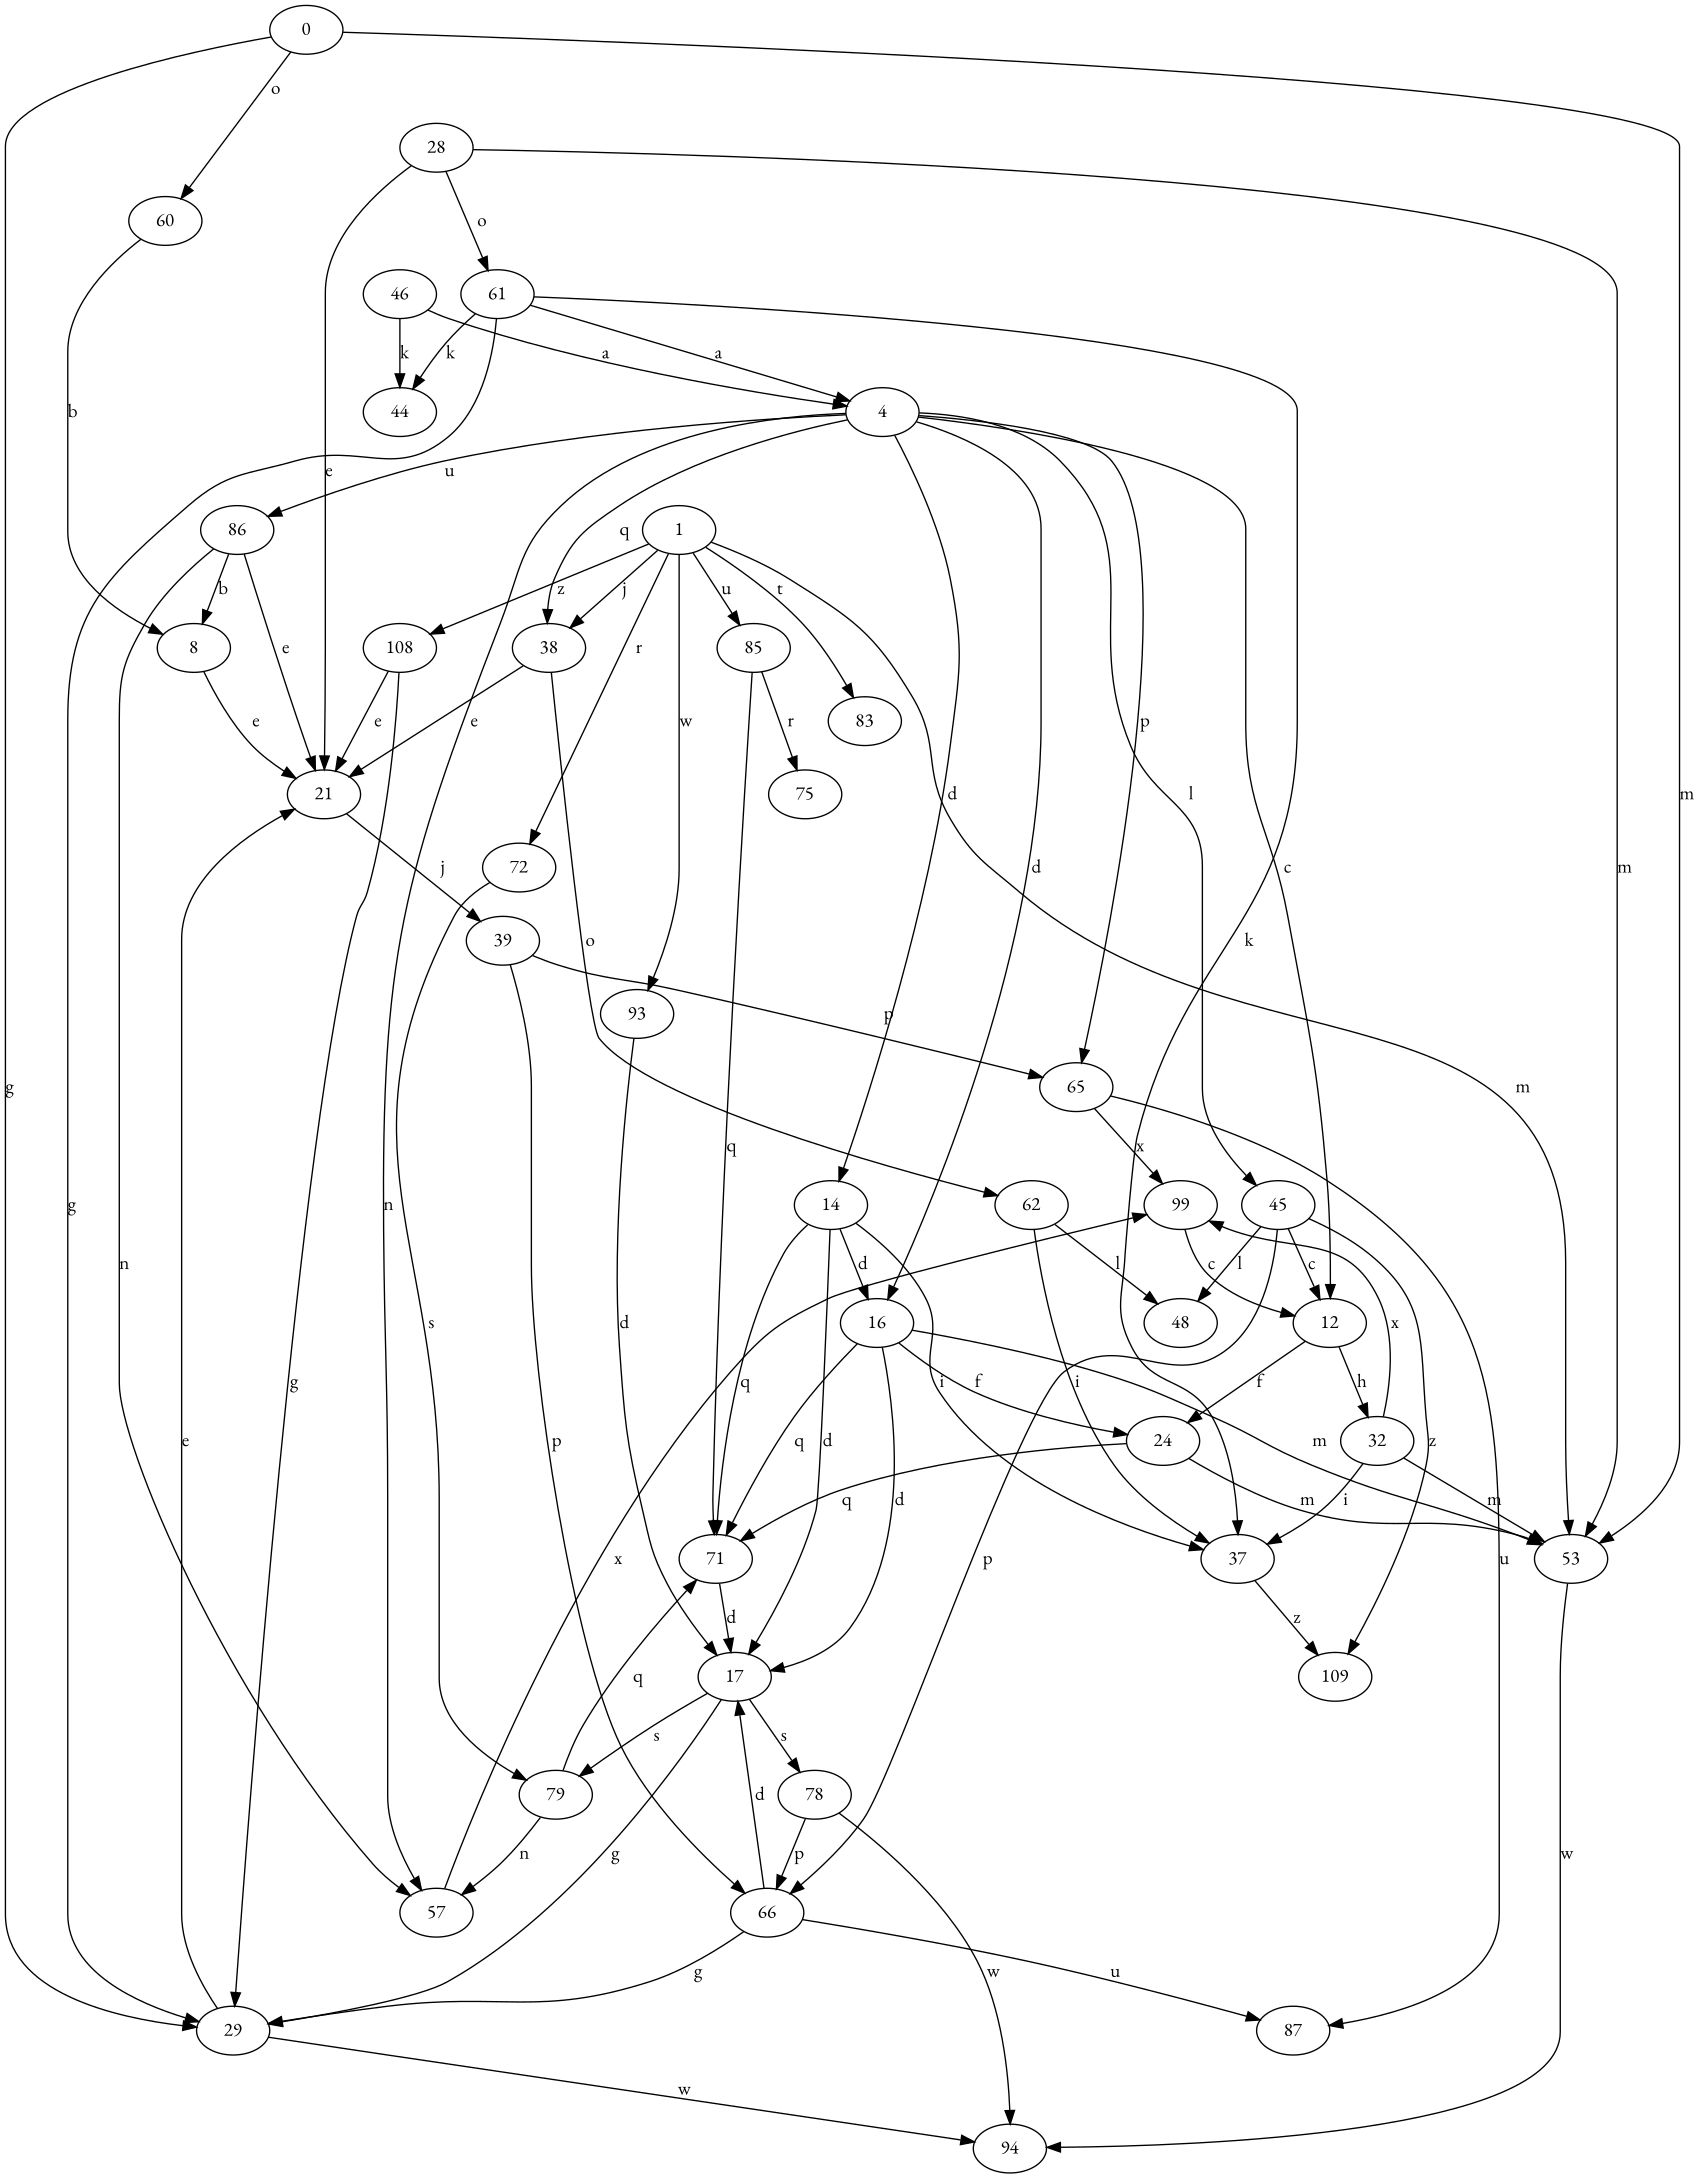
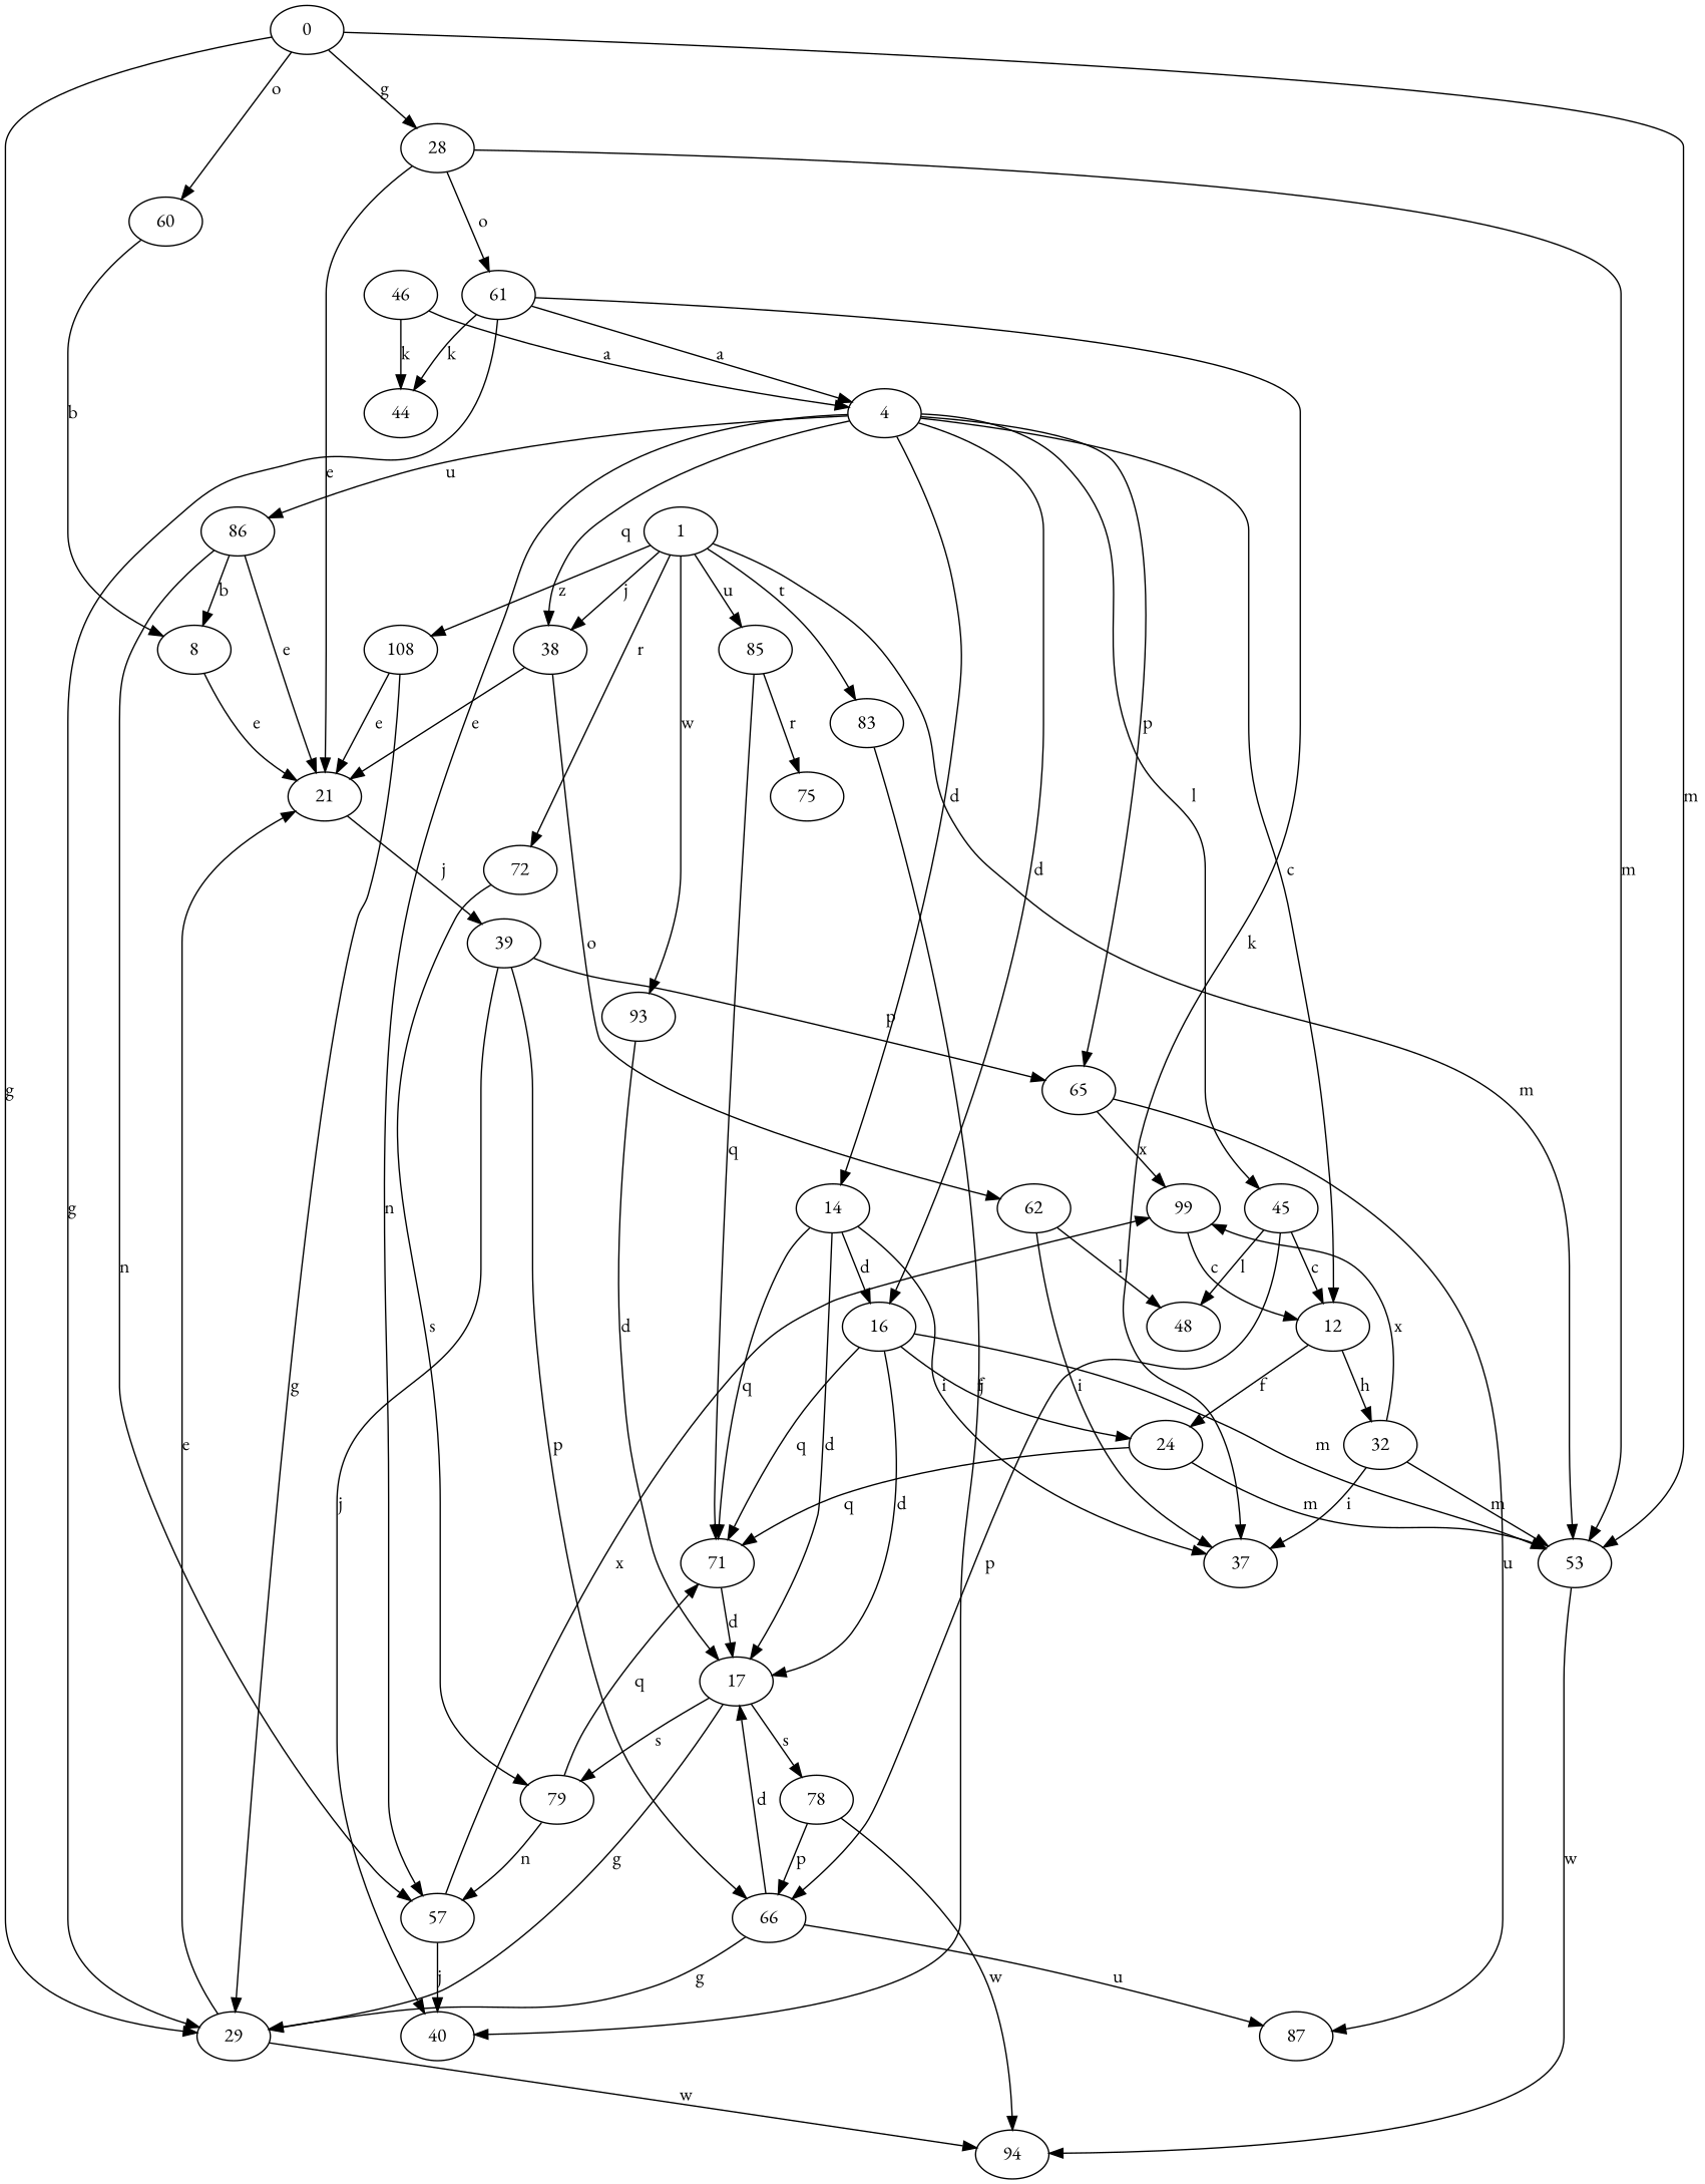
  strict digraph {
    fontname="EB Garamond"
    node [fontname="EB Garamond"]
    edge [fontname="EB Garamond"]
    0
    28
    29
    53
    60
    21
    61
    94
    8
    1
    38
    72
    83
    85
    93
    108
    62
    79
+   40
    71
    75
    17
    4
    12
    14
    16
    45
    57
    65
    86
    24
    32
    37
-   109
    66
    48
    99
    87
    39
    78
    46
    44
+   0 -> 28 [label=g]
    0 -> 29 [label=g]
    0 -> 53 [label=m]
    0 -> 60 [label=o]
    28 -> 53 [label=m]
    28 -> 21 [label=e]
    28 -> 61 [label=o]
    29 -> 21 [label=e]
    29 -> 94 [label=w]
    53 -> 94 [label=w]
    60 -> 8 [label=b]
    21 -> 39 [label=j]
    61 -> 29 [label=g]
    61 -> 4 [label=a]
    61 -> 37 [label=k]
    61 -> 44 [label=k]
    8 -> 21 [label=e]
    1 -> 53 [label=m]
    1 -> 38 [label=j]
    1 -> 72 [label=r]
    1 -> 83 [label=t]
    1 -> 85 [label=u]
    1 -> 93 [label=w]
    1 -> 108 [label=z]
    38 -> 21 [label=e]
    38 -> 62 [label=o]
    72 -> 79 [label=s]
+   83 -> 40 [label=j]
    85 -> 71 [label=q]
    85 -> 75 [label=r]
    93 -> 17 [label=d]
    108 -> 29 [label=g]
    108 -> 21 [label=e]
    62 -> 37 [label=i]
    62 -> 48 [label=l]
    79 -> 71 [label=q]
    79 -> 57 [label=n]
    71 -> 17 [label=d]
    17 -> 29 [label=g]
    17 -> 79 [label=s]
    17 -> 78 [label=s]
    4 -> 38 [label=q]
    4 -> 12 [label=c]
    4 -> 14 [label=d]
    4 -> 16 [label=d]
    4 -> 45 [label=l]
    4 -> 57 [label=n]
    4 -> 65 [label=p]
    4 -> 86 [label=u]
    12 -> 24 [label=f]
    12 -> 32 [label=h]
    14 -> 71 [label=q]
    14 -> 17 [label=d]
    14 -> 16 [label=d]
    14 -> 37 [label=i]
    16 -> 53 [label=m]
    16 -> 71 [label=q]
    16 -> 17 [label=d]
    16 -> 24 [label=f]
    45 -> 12 [label=c]
-   45 -> 109 [label=z]
    45 -> 66 [label=p]
    45 -> 48 [label=l]
+   57 -> 40 [label=j]
    57 -> 99 [label=x]
    65 -> 99 [label=x]
    65 -> 87 [label=u]
    86 -> 21 [label=e]
    86 -> 8 [label=b]
    86 -> 57 [label=n]
    24 -> 53 [label=m]
    24 -> 71 [label=q]
    32 -> 53 [label=m]
    32 -> 37 [label=i]
    32 -> 99 [label=x]
-   37 -> 109 [label=z]
    66 -> 29 [label=g]
    66 -> 17 [label=d]
    66 -> 87 [label=u]
    99 -> 12 [label=c]
+   39 -> 40 [label=j]
    39 -> 65 [label=p]
    39 -> 66 [label=p]
    78 -> 94 [label=w]
    78 -> 66 [label=p]
    46 -> 4 [label=a]
    46 -> 44 [label=k]
  }
